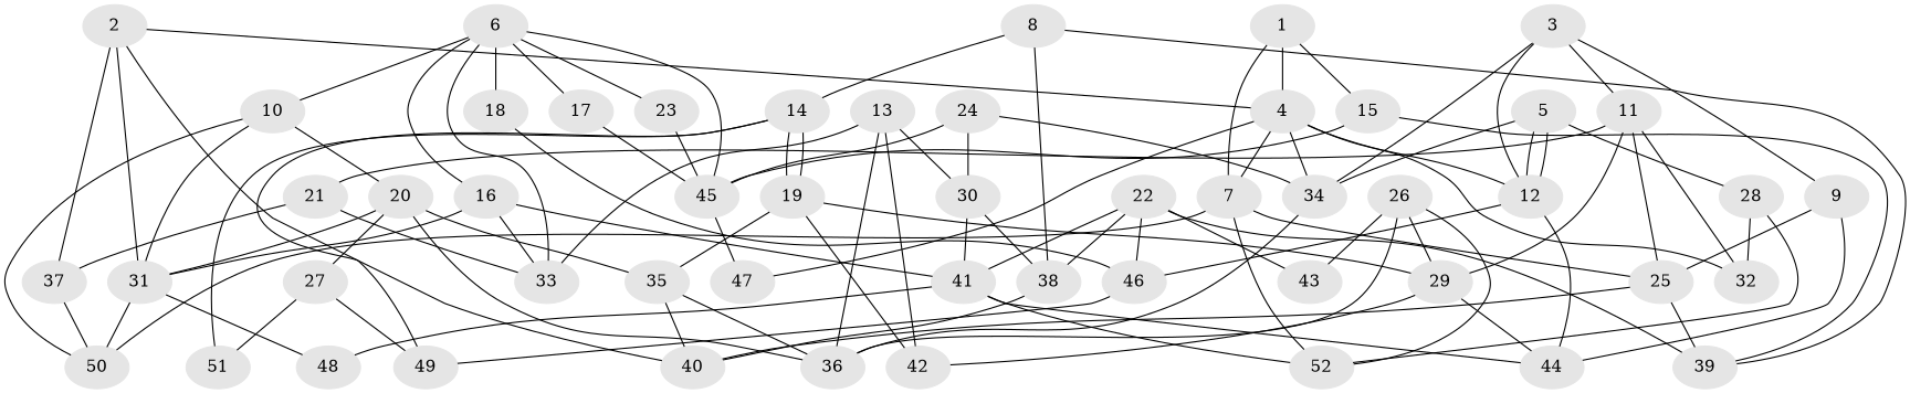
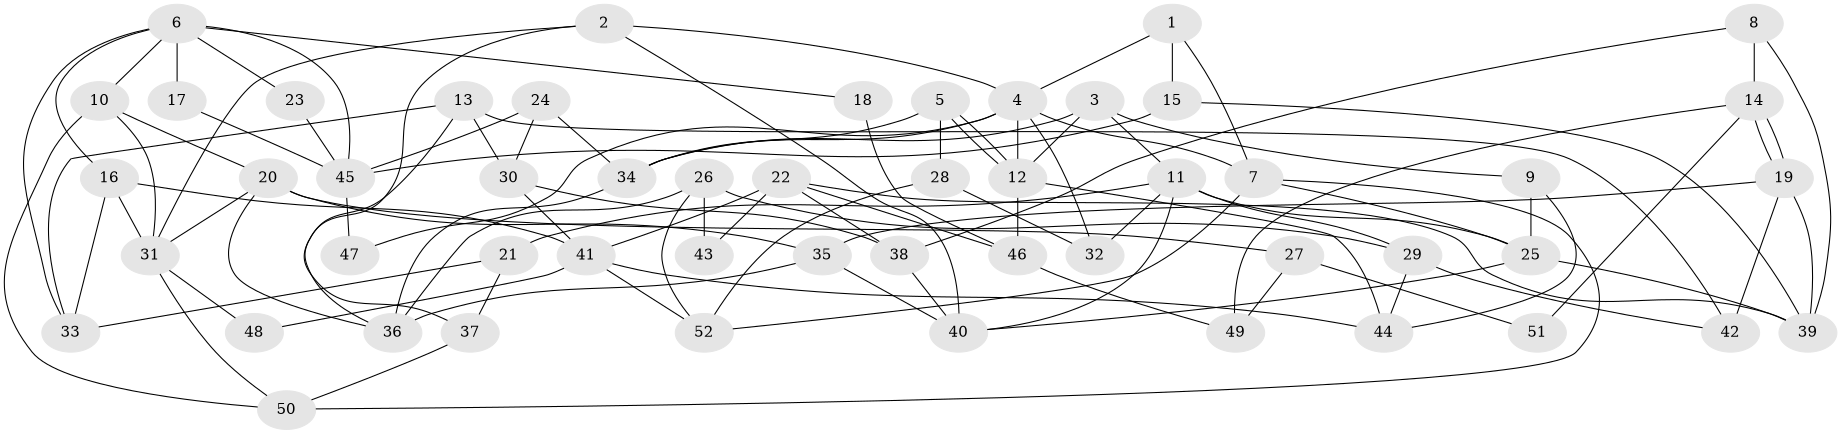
  graph {
    node [color=gray90 style=filled]
    1
    4
    7
    15
    12
    34
    32
    47
    25
    50
    52
    45
    39
    2
    31
    37
    40
    48
    3
    9
    11
    44
    21
    29
    46
    36
    5
    28
    6
    10
    16
    17
    18
    23
    33
    20
    41
    8
    14
    38
    19
    49
    51
    35
    27
    42
    13
    30
    22
    43
    24
    26
    1 -- 4
    1 -- 7
    1 -- 15
    4 -- 7
    4 -- 12
    4 -- 34
    4 -- 32
    4 -- 47
    7 -- 25
    7 -- 50
    7 -- 52
    15 -- 45
    15 -- 39
    12 -- 44
    12 -- 46
    34 -- 36
    25 -- 39
    25 -- 40
    45 -- 47
    2 -- 4
    2 -- 31
    2 -- 37
    2 -- 40
    31 -- 50
    31 -- 48
    37 -- 50
    3 -- 12
    3 -- 34
    3 -- 9
    3 -- 11
    9 -- 25
    9 -- 44
    11 -- 32
    11 -- 25
+   11 -- 40
    11 -- 21
    11 -- 29
    21 -- 37
    21 -- 33
    29 -- 44
    29 -- 42
    46 -- 49
    5 -- 12
    5 -- 12
    5 -- 34
    5 -- 28
    28 -- 32
    28 -- 52
    6 -- 45
    6 -- 10
    6 -- 16
    6 -- 17
    6 -- 18
    6 -- 23
    6 -- 33
    10 -- 50
    10 -- 31
    10 -- 20
    16 -- 31
    16 -- 33
    16 -- 41
    17 -- 45
    18 -- 46
    23 -- 45
    20 -- 31
    20 -- 36
    20 -- 35
    20 -- 27
    41 -- 52
    41 -- 48
    41 -- 44
    8 -- 39
    8 -- 14
    8 -- 38
    14 -- 19
    14 -- 19
    14 -- 49
    14 -- 51
    38 -- 40
-   19 -- 29
+   19 -- 39
    19 -- 35
    19 -- 42
    35 -- 40
    35 -- 36
    27 -- 49
    27 -- 51
    13 -- 36
    13 -- 33
    13 -- 42
    13 -- 30
    30 -- 41
    30 -- 38
    22 -- 39
    22 -- 46
    22 -- 41
    22 -- 38
    22 -- 43
    24 -- 34
    24 -- 45
    24 -- 30
    26 -- 52
    26 -- 29
    26 -- 36
    26 -- 43
  }
